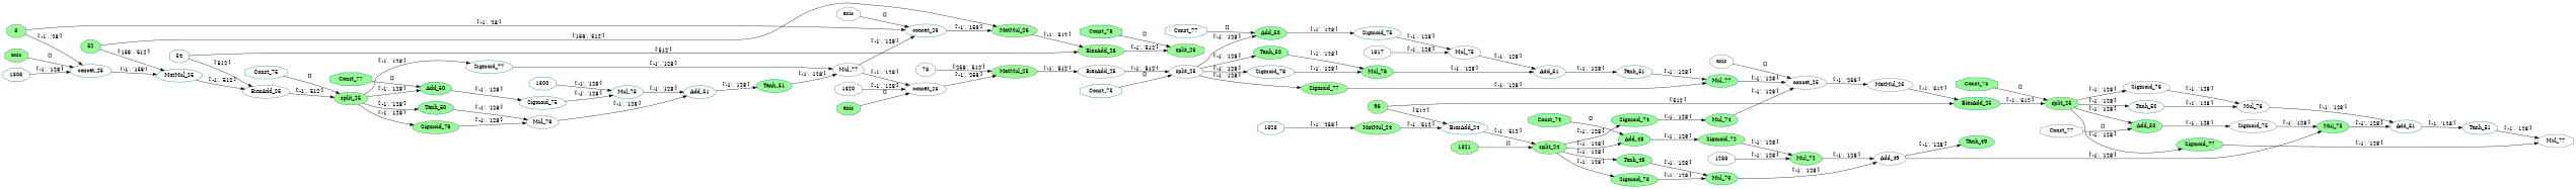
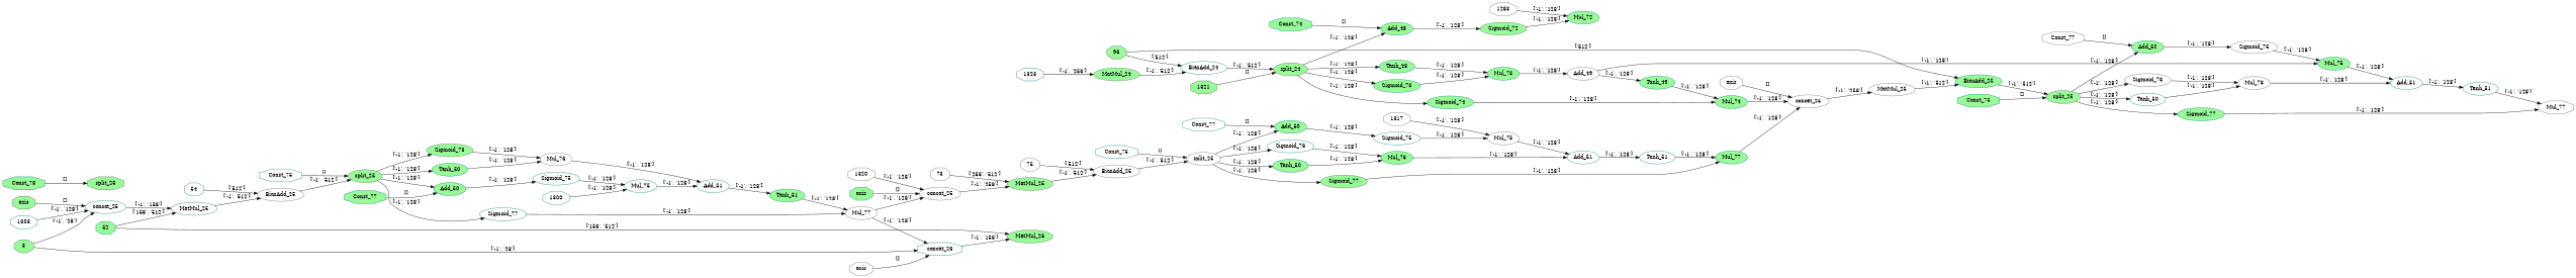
  strict digraph {
    rankdir=LR
    node [color=teal fillcolor=white style=filled]
    1283 [color=gray40 shape=octagon]
    n2 [fillcolor=palegreen label=Mul_72]
    n3 [color=gray40 label=Add_49]
    n4 [fillcolor=palegreen label=Tanh_49]
    n5 [fillcolor=palegreen label=Mul_75]
    n6 [color=gray40 label=concat_25]
    n7 [color=gray40 label=MatMul_25]
    n8 [fillcolor=palegreen label=BiasAdd_25]
    n9 [color=gray40 fillcolor=palegreen label=split_25]
    n10 [fillcolor=palegreen label=Mul_76]
    n11 [label=Add_51]
    n12 [label=Tanh_51]
    n13 [fillcolor=palegreen label=Mul_77]
    n14 [fillcolor=palegreen label=Const_78 shape=octagon]
    n15 [color=gray40 fillcolor=palegreen label=split_26 shape=octagon]
    n16 [fillcolor=palegreen label=Mul_74]
    n17 [label=Add_51]
    n18 [label=Tanh_51]
    3 [color=gray40 fillcolor=palegreen shape=octagon]
    n20 [label=concat_25]
-   n21 [label=concat_26]
+   n21 [label=concat_26 shape=octagon]
    n22 [label=MatMul_25]
    n23 [color=gray40 fillcolor=palegreen label=MatMul_26]
    n24 [color=gray40 label=BiasAdd_25]
-   n25 [color=gray40 fillcolor=palegreen label=BiasAdd_26]
    1300 [shape=octagon]
    n27 [label=Mul_75]
    n28 [label=Add_51]
    n29 [fillcolor=palegreen label=Tanh_51]
    73 [color=gray40 shape=octagon]
    n31 [color=gray40 fillcolor=palegreen label=MatMul_25]
    n32 [color=gray40 label=BiasAdd_25]
    n33 [color=gray40 label=split_25]
    1303 [shape=octagon]
    1317 [color=gray40 shape=octagon]
    n36 [color=gray40 label=Mul_75]
    1320 [color=gray40 shape=octagon]
    n38 [color=gray40 label=concat_25]
    1321 [color=gray40 fillcolor=palegreen shape=octagon]
    n40 [color=gray40 fillcolor=palegreen label=split_24]
    n41 [fillcolor=palegreen label=Add_48]
    n42 [fillcolor=palegreen label=Sigmoid_73]
    n43 [fillcolor=palegreen label=Sigmoid_74]
    n44 [fillcolor=palegreen label=Tanh_48]
    n45 [color=gray40 fillcolor=palegreen label=Sigmoid_72]
    n46 [fillcolor=palegreen label=Mul_73]
    1323 [shape=octagon]
    n48 [color=gray40 fillcolor=palegreen label=MatMul_24]
    n49 [label=BiasAdd_24]
    n50 [fillcolor=palegreen label=Const_74 shape=octagon]
    52 [fillcolor=palegreen shape=octagon]
    n52 [color=gray40 fillcolor=palegreen label=split_25]
    54 [shape=octagon]
    n54 [fillcolor=palegreen label=Add_50]
    n55 [color=gray40 fillcolor=palegreen label=Sigmoid_76]
    n56 [fillcolor=palegreen label=Tanh_50]
    n57 [label=Sigmoid_77]
    n58 [label=Const_75 shape=octagon]
    n59 [label=Sigmoid_75]
    n60 [color=gray40 label=Mul_76]
    n61 [color=gray40 label=Mul_77]
    n62 [color=gray40 fillcolor=palegreen label=axis shape=octagon]
    n63 [fillcolor=palegreen label=Const_77 shape=octagon]
    n64 [label=Const_75 shape=octagon]
    n65 [label=Sigmoid_76]
    n66 [fillcolor=palegreen label=Tanh_50]
    n67 [color=gray40 fillcolor=palegreen label=Sigmoid_77]
    n68 [fillcolor=palegreen label=Add_50]
    n69 [label=Sigmoid_75]
    n70 [fillcolor=palegreen label=axis shape=octagon]
    n71 [label=Const_77 shape=octagon]
+   75 [color=gray40 shape=octagon]
    n73 [fillcolor=palegreen label=Const_75 shape=octagon]
    n74 [fillcolor=palegreen label=Add_50]
    n75 [color=gray40 label=Sigmoid_76]
    n76 [label=Tanh_50]
    n77 [fillcolor=palegreen label=Sigmoid_77]
    n78 [color=gray40 label=Sigmoid_75]
    n79 [color=gray40 label=Mul_76]
    n80 [color=gray40 label=Mul_77 shape=octagon]
    n81 [color=gray40 label=axis shape=octagon]
    96 [color=gray40 fillcolor=palegreen shape=octagon]
    n83 [color=gray40 label=Const_77 shape=octagon]
    n84 [color=gray40 label=axis shape=octagon]
    1283 -> n2 [label="['-1', '128']"]
-   n2 -> n3 [label="['-1', '128']"]
    n3 -> n4 [label="['-1', '128']"]
    n3 -> n5 [label="['-1', '128']"]
+   n4 -> n16 [label="['-1', '128']"]
    n5 -> n17 [label="['-1', '128']"]
    n6 -> n7 [label="['-1', '256']"]
    n7 -> n8 [label="['-1', '512']"]
    n8 -> n9 [label="['-1', '512']"]
    n9 -> n74 [label="['-1', '128']"]
    n9 -> n75 [label="['-1', '128']"]
    n9 -> n76 [label="['-1', '128']"]
    n9 -> n77 [label="['-1', '128']"]
    n10 -> n11 [label="['-1', '128']"]
    n11 -> n12 [label="['-1', '128']"]
    n12 -> n13 [label="['-1', '128']"]
    n13 -> n6 [label="['-1', '128']"]
    n14 -> n15 [label="[]"]
    n16 -> n6 [label="['-1', '128']"]
    n17 -> n18 [label="['-1', '128']"]
    n18 -> n80 [label="['-1', '128']"]
    3 -> n20 [label="['-1', '28']"]
    3 -> n21 [label="['-1', '28']"]
    n20 -> n22 [label="['-1', '156']"]
    n21 -> n23 [label="['-1', '156']"]
    n22 -> n24 [label="['-1', '512']"]
-   n23 -> n25 [label="['-1', '512']"]
    n24 -> n52 [label="['-1', '512']"]
-   n25 -> n15 [label="['-1', '512']"]
    1300 -> n27 [label="['-1', '128']"]
    n27 -> n28 [label="['-1', '128']"]
    n28 -> n29 [label="['-1', '128']"]
    n29 -> n61 [label="['-1', '128']"]
    73 -> n31 [label="['256', '512']"]
    n31 -> n32 [label="['-1', '512']"]
    n32 -> n33 [label="['-1', '512']"]
    n33 -> n65 [label="['-1', '128']"]
    n33 -> n66 [label="['-1', '128']"]
    n33 -> n67 [label="['-1', '128']"]
    n33 -> n68 [label="['-1', '128']"]
    1303 -> n20 [label="['-1', '128']"]
    1317 -> n36 [label="['-1', '128']"]
    n36 -> n11 [label="['-1', '128']"]
    1320 -> n38 [label="['-1', '128']"]
    n38 -> n31 [label="['-1', '256']"]
    1321 -> n40 [label="[]"]
    n40 -> n41 [label="['-1', '128']"]
    n40 -> n42 [label="['-1', '128']"]
    n40 -> n43 [label="['-1', '128']"]
    n40 -> n44 [label="['-1', '128']"]
    n41 -> n45 [label="['-1', '128']"]
    n42 -> n46 [label="['-1', '128']"]
    n43 -> n16 [label="['-1', '128']"]
    n44 -> n46 [label="['-1', '128']"]
    n45 -> n2 [label="['-1', '128']"]
    n46 -> n3 [label="['-1', '128']"]
    1323 -> n48 [label="['-1', '256']"]
    n48 -> n49 [label="['-1', '512']"]
    n49 -> n40 [label="['-1', '512']"]
    n50 -> n41 [label="[]"]
    52 -> n22 [label="['156', '512']"]
    52 -> n23 [label="['156', '512']"]
    n52 -> n54 [label="['-1', '128']"]
    n52 -> n55 [label="['-1', '128']"]
    n52 -> n56 [label="['-1', '128']"]
    n52 -> n57 [label="['-1', '128']"]
    54 -> n24 [label="['512']"]
-   54 -> n25 [label="['512']"]
    n54 -> n59 [label="['-1', '128']"]
    n55 -> n60 [label="['-1', '128']"]
    n56 -> n60 [label="['-1', '128']"]
    n57 -> n61 [label="['-1', '128']"]
    n58 -> n52 [label="[]"]
    n59 -> n27 [label="['-1', '128']"]
    n60 -> n28 [label="['-1', '128']"]
    n61 -> n21 [label="['-1', '128']"]
    n61 -> n38 [label="['-1', '128']"]
    n62 -> n20 [label="[]"]
    n63 -> n54 [label="[]"]
    n64 -> n33 [label="[]"]
    n65 -> n10 [label="['-1', '128']"]
    n66 -> n10 [label="['-1', '128']"]
    n67 -> n13 [label="['-1', '128']"]
    n68 -> n69 [label="['-1', '128']"]
    n69 -> n36 [label="['-1', '128']"]
    n70 -> n38 [label="[]"]
    n71 -> n68 [label="[]"]
+   75 -> n32 [label="['512']"]
    n73 -> n9 [label="[]"]
    n74 -> n78 [label="['-1', '128']"]
    n75 -> n79 [label="['-1', '128']"]
    n76 -> n79 [label="['-1', '128']"]
    n77 -> n80 [label="['-1', '128']"]
    n78 -> n5 [label="['-1', '128']"]
    n79 -> n17 [label="['-1', '128']"]
    n81 -> n6 [label="[]"]
    96 -> n8 [label="['512']"]
    96 -> n49 [label="['512']"]
    n83 -> n74 [label="[]"]
    n84 -> n21 [label="[]"]
  }
